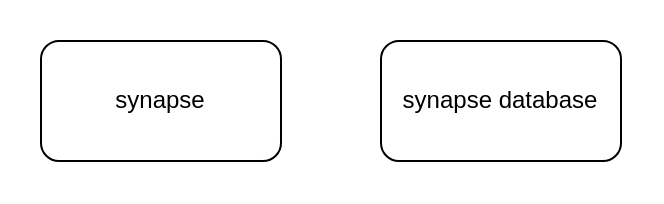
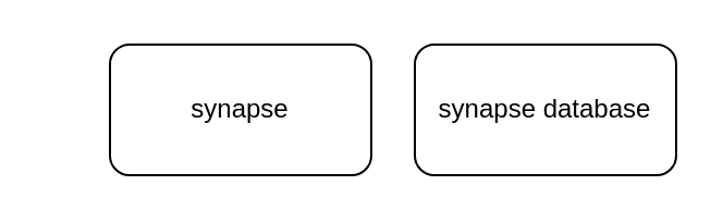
  <mxCell id="0" />
  <mxCell id="1" parent="0" />
- <mxCell id="2" value="synapse" style="rounded=1;whiteSpace=wrap;html=1;" vertex="1" parent="1"><mxGeometry x="20" y="20" width="120" height="60" as="geometry" /></mxCell>
+ <mxCell id="2" value="synapse" style="rounded=1;whiteSpace=wrap;html=1;" vertex="1" parent="1"><mxGeometry x="50" y="20" width="120" height="60" as="geometry" /></mxCell>
  <mxCell id="3" value="synapse database" style="rounded=1;whiteSpace=wrap;html=1;" vertex="1" parent="1"><mxGeometry x="190" y="20" width="120" height="60" as="geometry" /></mxCell>
